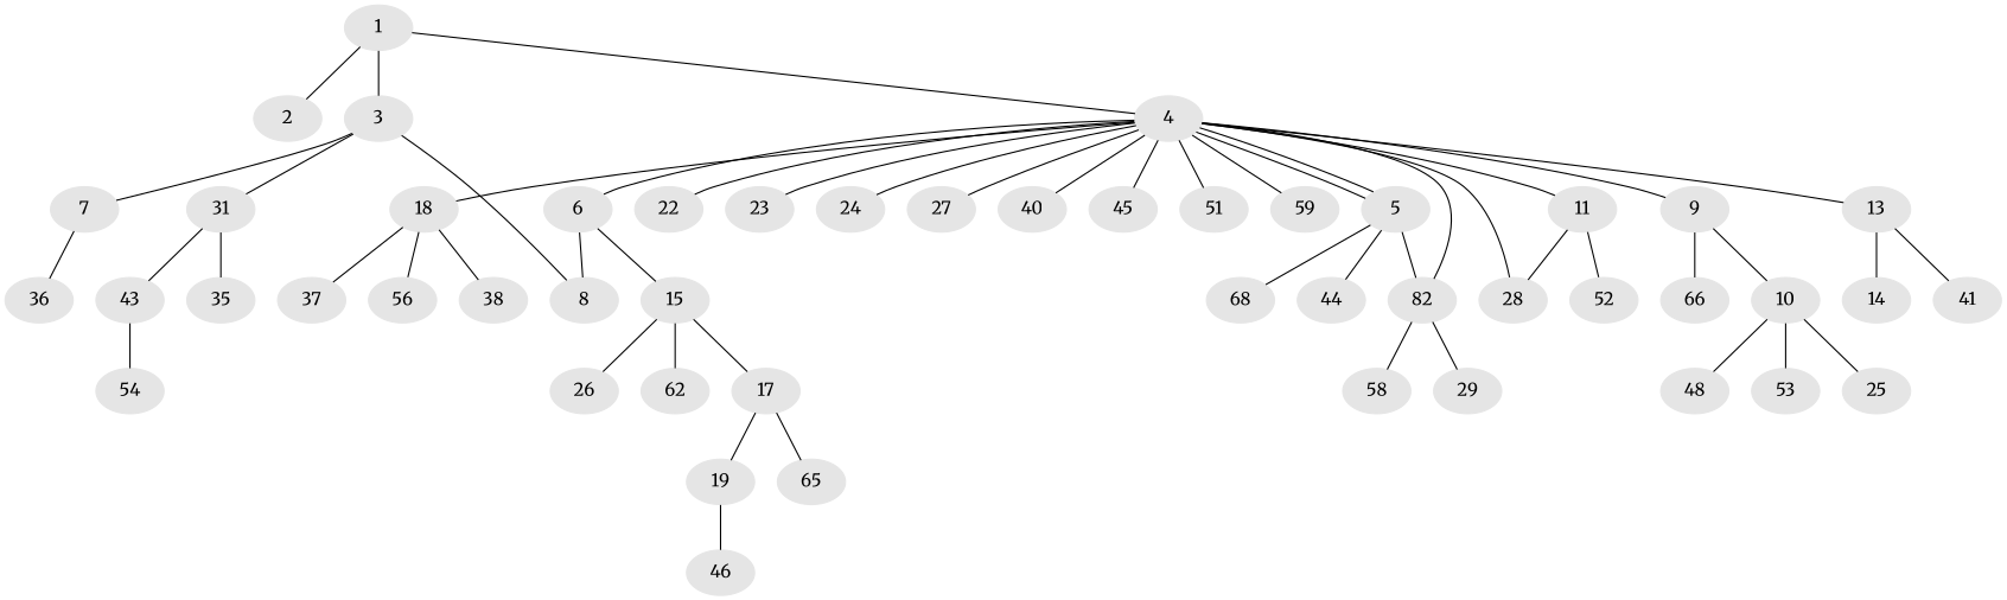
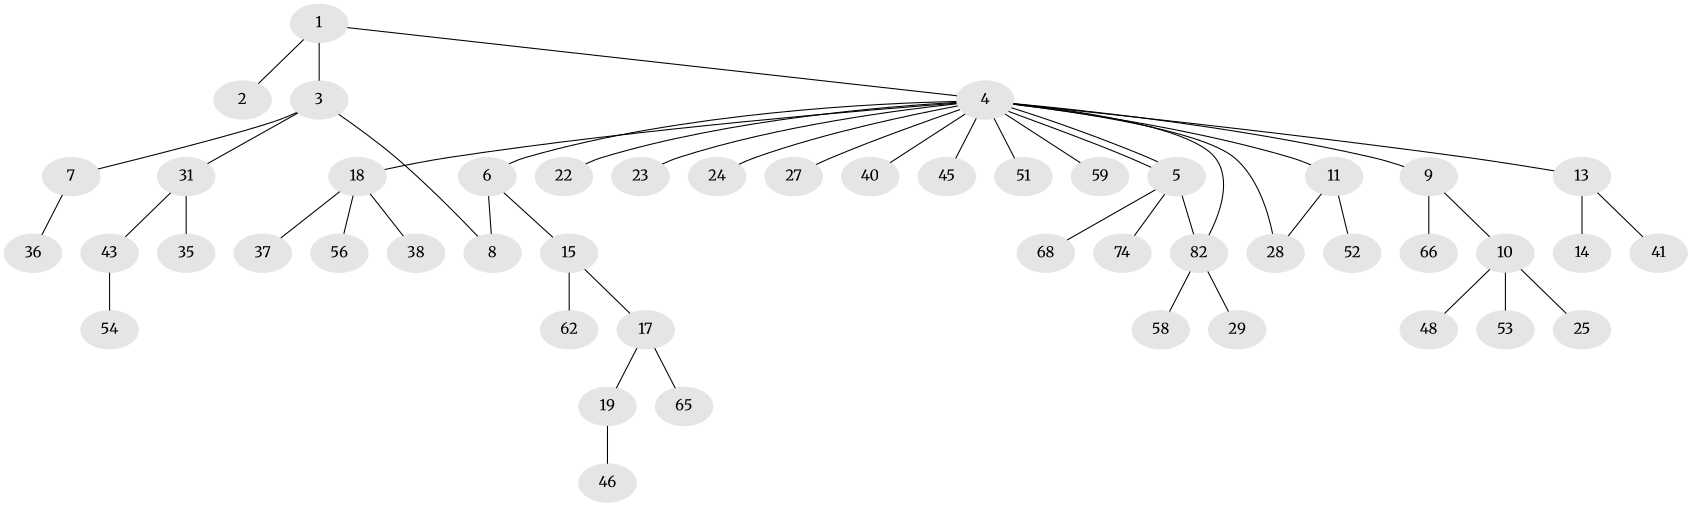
  graph {
    fontname=Merriweather
    node [color=gray90 fontname=Merriweather style=filled]
    edge [fontname=Merriweather]
    2 [super="+61"]
    1
    3
    4 [super="+42"]
    8 [super="+60"]
    31 [super="+32"]
    7 [super="+67"]
    5 [super="+39"]
    6
    9 [super="+63"]
    11
    n12 [label=82 super="+33"]
    13 [super="+20"]
    18 [super="+21"]
    22
    23
    24
    27 [super="+47"]
    28 [super="+64"]
    40
    45
    51
    59
    35
    43 [super="+49"]
-   44
+   44 [label=74]
    68
    15 [super="+30"]
    10 [super="+57"]
    66
    52
    29
    58
    14 [super="+16"]
    41
    38
    37
    56
    36
    17 [super="+50"]
-   26
    62
    25
    48
    53
    19 [super="+34"]
    65
    46 [super="+55"]
    54
    1 -- 2
    1 -- 3
    1 -- 4
    3 -- 8
    3 -- 31
    3 -- 7
    4 -- 5
    4 -- 5
    4 -- 6
    4 -- 9
    4 -- 11
    4 -- n12
    4 -- 13
    4 -- 18
    4 -- 22
    4 -- 23
    4 -- 24
    4 -- 27
    4 -- 28
    4 -- 40
    4 -- 45
    4 -- 51
    4 -- 59
    31 -- 35
    31 -- 43
    7 -- 36
    5 -- n12
    5 -- 44
    5 -- 68
    6 -- 8
    6 -- 15
    9 -- 10
    9 -- 66
    11 -- 28
    11 -- 52
    n12 -- 29
    n12 -- 58
    13 -- 14
    13 -- 41
    18 -- 38
    18 -- 37
    18 -- 56
    43 -- 54
    15 -- 17
-   15 -- 26
    15 -- 62
    10 -- 25
    10 -- 48
    10 -- 53
    17 -- 19
    17 -- 65
    19 -- 46
  }
